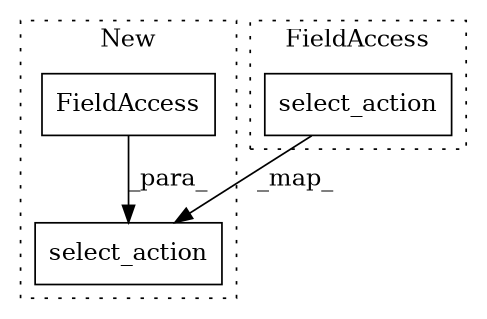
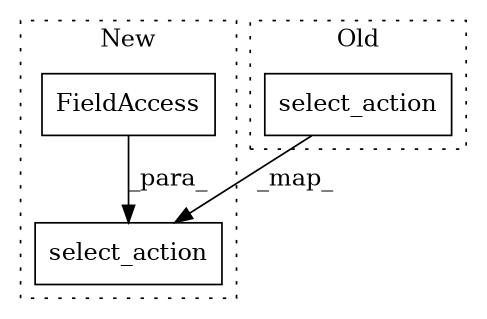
  digraph {
    node [a=32 l="14,1" shape=box]
    n1 [label=select_action s="6493,6525"]
    n2 [a=22 l=11 label=FieldAccess s=6514]
    n3 [label=select_action s="6256,6315"]
    subgraph cluster_1 {
      label=New
      style=dotted
      n1
      n2
    }
    subgraph cluster_2 {
-     label=FieldAccess
+     label=Old
      style=dotted
      n3
    }
    n2 -> n1 [label=_para_]
    n3 -> n1 [label=_map_]
  }
